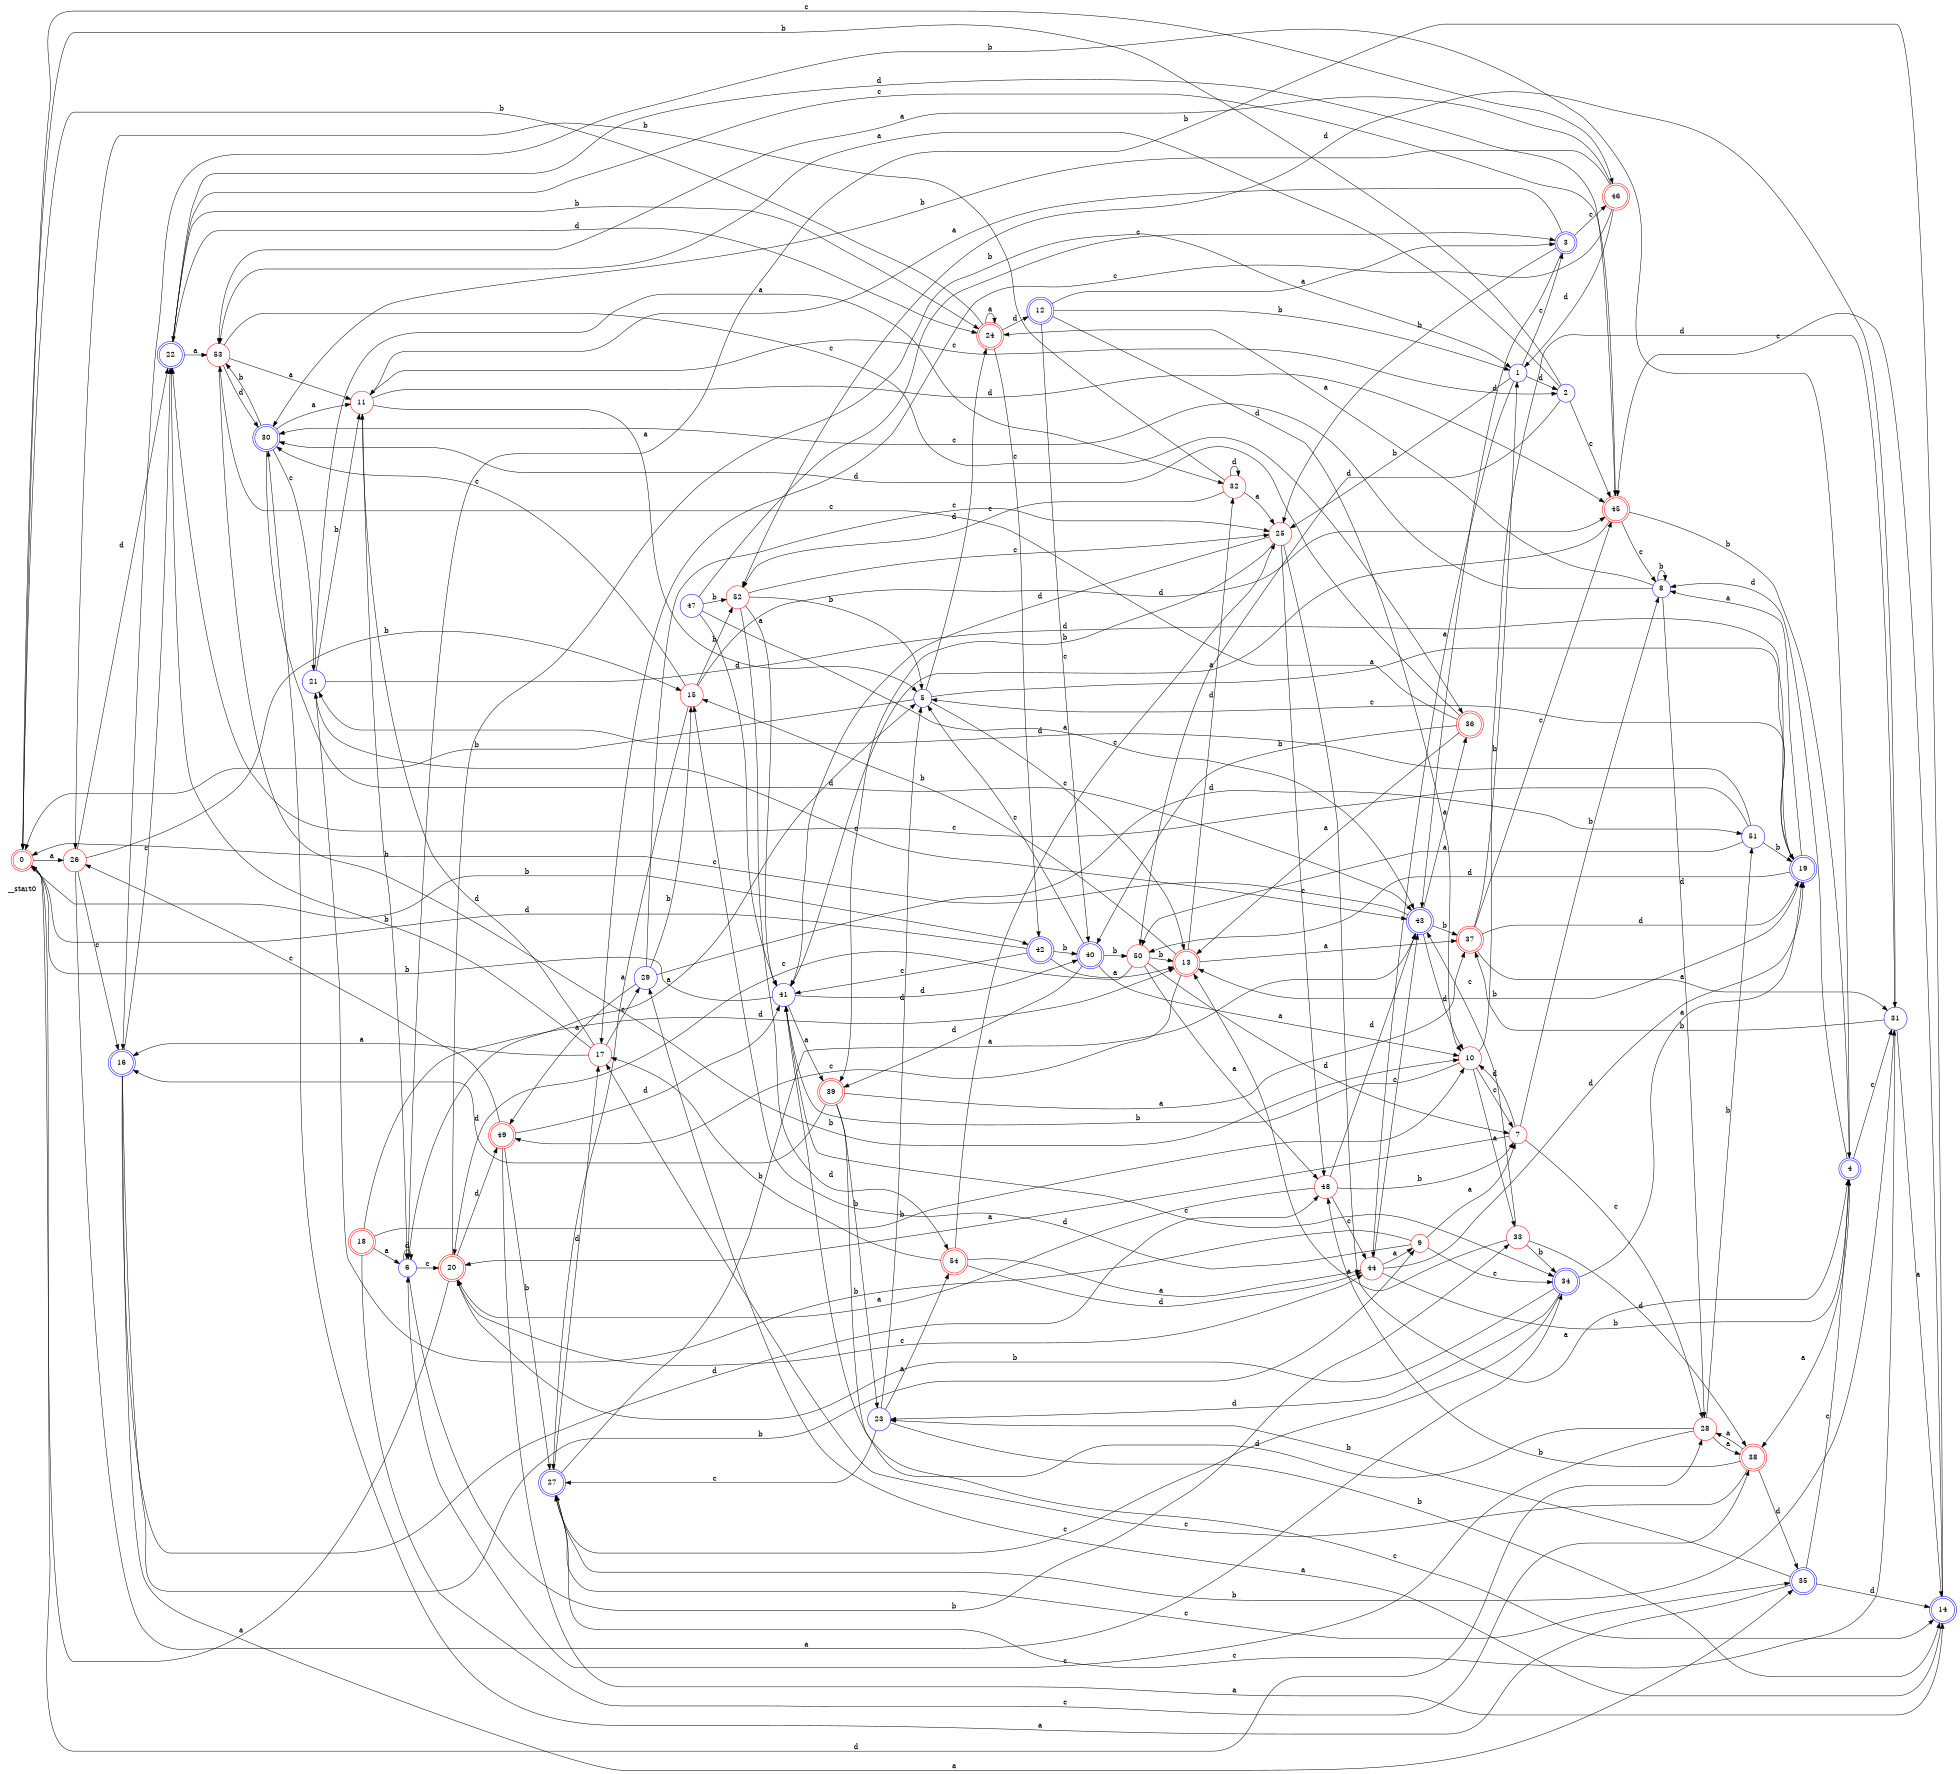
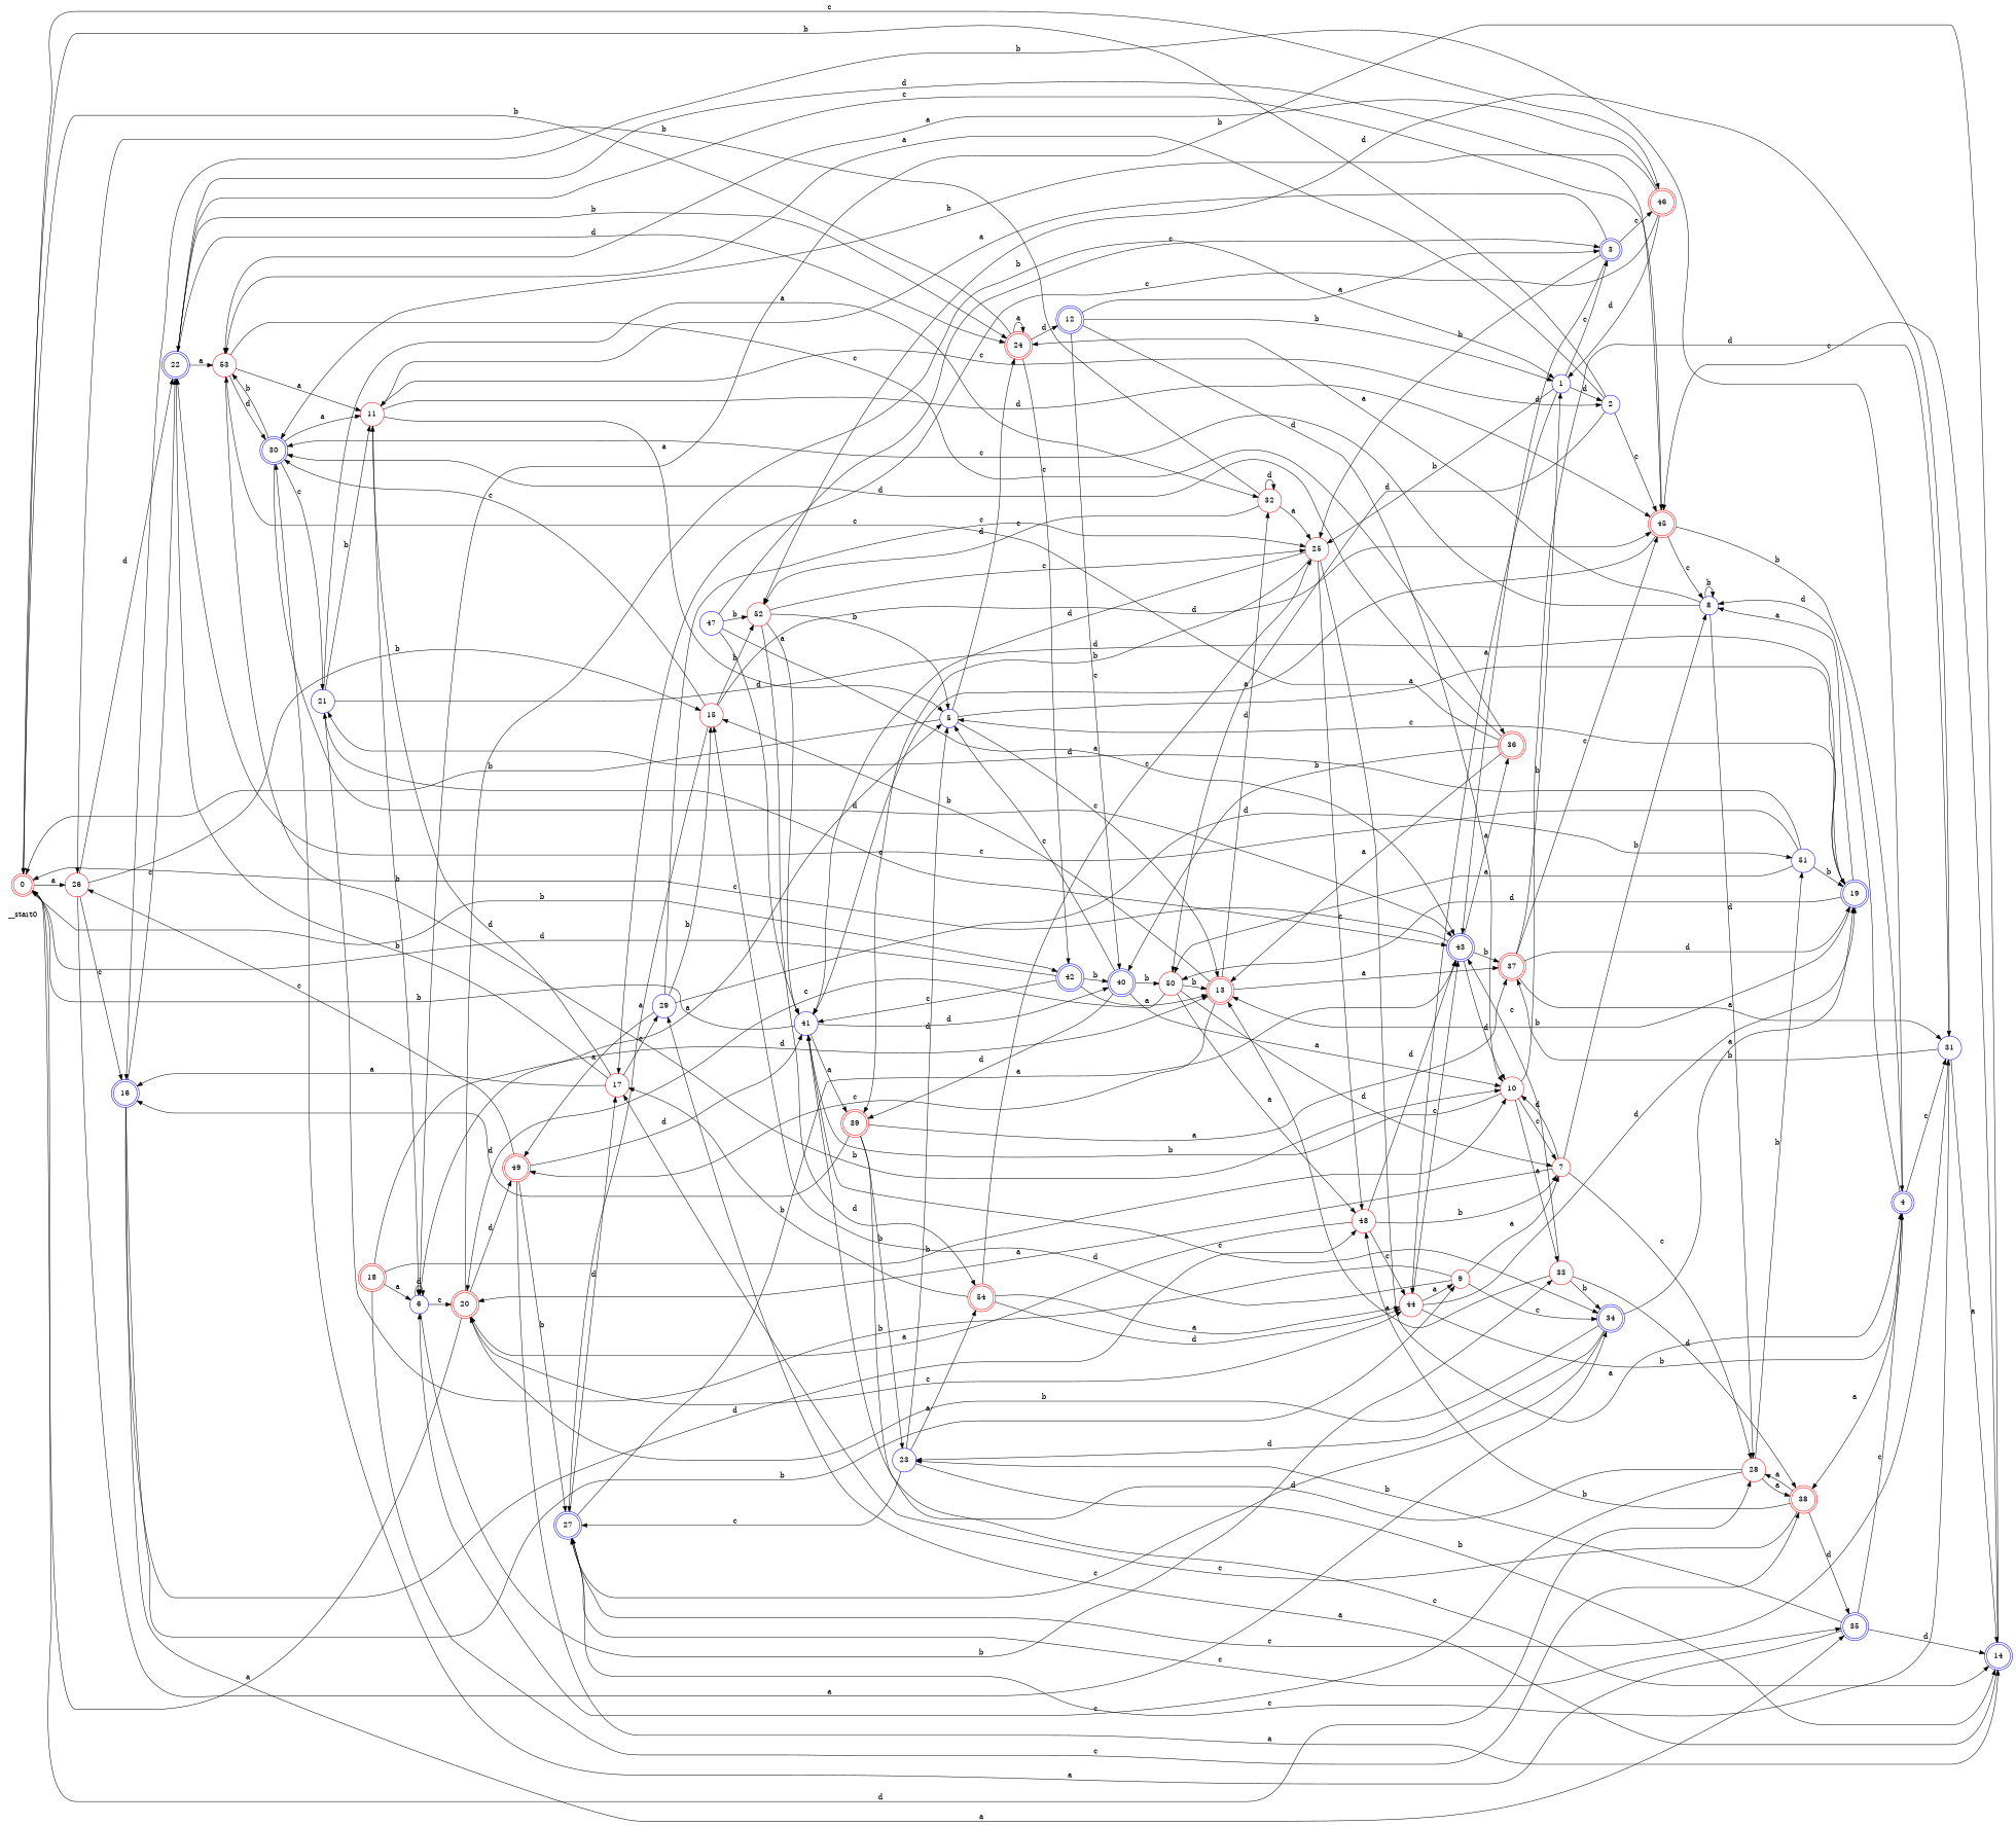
  digraph {
    rankdir=LR
    node [color=red shape=circle fillcolor=white style="rounded,filled"]
    __start0 [color=blue shape=none fillcolor="" style=""]
    n2 [label=0 shape=doublecircle]
    n3 [label=26 style=filled]
    n4 [label=28 style=filled]
    n5 [color=blue label=42 shape=doublecircle]
    n6 [label=46 shape=doublecircle]
    n7 [color=blue label=16 shape=doublecircle]
    n8 [label=15 style=filled]
    n9 [color=blue label=34 shape=doublecircle]
    n10 [color=blue label=22 shape=doublecircle]
    n11 [label=38 shape=doublecircle]
    n12 [color=blue label=6 style=filled]
    n13 [color=blue label=41 style=filled]
    n14 [color=blue label=51 style=filled]
    n15 [label=13 shape=doublecircle]
    n16 [color=blue label=40 shape=doublecircle]
    n17 [color=blue label=1]
    n18 [label=53 style=filled]
    n19 [color=blue label=30 shape=doublecircle]
    n20 [label=17 style=filled]
    n21 [color=blue label=2 style=filled]
    n22 [color=blue label=3 shape=doublecircle]
    n23 [label=25 style=filled]
    n24 [label=44 style=filled]
    n25 [label=45 shape=doublecircle]
    n26 [label=50 style=filled]
    n27 [label=11 style=filled]
    n28 [color=blue label=43 shape=doublecircle]
    n29 [color=blue label=4 shape=doublecircle]
    n30 [label=48 style=filled]
    n31 [label=39 shape=doublecircle]
    n32 [color=blue label=19 shape=doublecircle]
    n33 [label=9 style=filled]
    n34 [color=blue label=8 style=filled]
    n35 [label=20 shape=doublecircle]
    n36 [label=7 style=filled]
    n37 [label=10 style=filled]
    n38 [label=36 shape=doublecircle]
    n39 [color=blue label=5 style=filled]
    n40 [label=37 shape=doublecircle]
    n41 [color=blue label=31 style=filled]
    n42 [label=24 shape=doublecircle]
    n43 [color=blue label=35 shape=doublecircle]
    n44 [color=blue label=14 shape=doublecircle]
    n45 [color=blue label=27 shape=doublecircle]
    n46 [label=52 style=filled]
    n47 [label=32 style=filled]
    n48 [label=49 shape=doublecircle]
    n49 [color=blue label=12 shape=doublecircle]
    n50 [label=33 style=filled]
    n51 [color=blue label=21 style=filled]
    n52 [color=blue label=23 style=filled]
    n53 [color=blue label=29 style=filled]
    n54 [label=54 shape=doublecircle]
    n55 [label=18 shape=doublecircle]
    n56 [color=blue label=47 style=filled]
    n2 -> n3 [label=a]
    n2 -> n4 [label=d]
    n2 -> n5 [label=b]
    n2 -> n6 [label=c]
    n3 -> n7 [label=c]
    n3 -> n8 [label=b]
    n3 -> n9 [label=a]
    n3 -> n10 [label=d]
    n4 -> n11 [label=a]
    n4 -> n12 [label=c]
    n4 -> n13 [label=d]
    n4 -> n14 [label=b]
    n5 -> n2 [label=d]
    n5 -> n13 [label=c]
    n5 -> n15 [label=a]
    n5 -> n16 [label=b]
    n6 -> n17 [label=d]
    n6 -> n18 [label=a]
    n6 -> n19 [label=b]
    n6 -> n20 [label=c]
    n7 -> n10 [label=c]
    n7 -> n30 [label=d]
    n7 -> n33 [label=b]
    n7 -> n43 [label=a]
    n8 -> n19 [label=c]
    n8 -> n25 [label=d]
    n8 -> n45 [label=a]
    n8 -> n46 [label=b]
    n9 -> n32 [label=a]
    n9 -> n35 [label=b]
    n9 -> n45 [label=c]
    n9 -> n52 [label=d]
    n10 -> n18 [label=a]
    n10 -> n25 [label=c]
    n10 -> n42 [label=b]
    n10 -> n42 [label=d]
    n11 -> n4 [label=a]
    n11 -> n20 [label=c]
    n11 -> n30 [label=b]
    n11 -> n43 [label=d]
    n12 -> n12 [label=d]
    n12 -> n35 [label=c]
    n12 -> n39 [label=a]
    n12 -> n50 [label=b]
    n13 -> n2 [label=b]
    n13 -> n9 [label=c]
    n13 -> n16 [label=d]
    n13 -> n31 [label=a]
    n14 -> n10 [label=c]
    n14 -> n26 [label=a]
    n14 -> n32 [label=b]
    n14 -> n51 [label=d]
    n15 -> n8 [label=b]
    n15 -> n40 [label=a]
    n15 -> n47 [label=d]
    n15 -> n48 [label=c]
    n16 -> n26 [label=b]
    n16 -> n31 [label=d]
    n16 -> n37 [label=a]
    n16 -> n39 [label=c]
    n17 -> n21 [label=d]
    n17 -> n22 [label=c]
    n17 -> n23 [label=b]
    n17 -> n24 [label=a]
    n18 -> n19 [label=d]
    n18 -> n27 [label=a]
    n18 -> n37 [label=b]
    n18 -> n38 [label=c]
    n19 -> n18 [label=b]
    n19 -> n27 [label=a]
    n19 -> n28 [label=d]
    n19 -> n51 [label=c]
    n20 -> n7 [label=a]
    n20 -> n10 [label=b]
    n20 -> n27 [label=d]
    n20 -> n53 [label=c]
    n21 -> n2 [label=b]
    n21 -> n18 [label=a]
    n21 -> n25 [label=c]
    n21 -> n26 [label=d]
    n22 -> n6 [label=c]
    n22 -> n23 [label=b]
    n22 -> n27 [label=a]
    n22 -> n28 [label=d]
    n23 -> n13 [label=d]
    n23 -> n29 [label=a]
    n23 -> n30 [label=c]
    n23 -> n31 [label=b]
    n24 -> n28 [label=c]
    n24 -> n29 [label=b]
    n24 -> n32 [label=d]
    n24 -> n33 [label=a]
    n25 -> n10 [label=d]
    n25 -> n13 [label=a]
    n25 -> n29 [label=b]
    n25 -> n34 [label=c]
    n26 -> n15 [label=b]
    n26 -> n30 [label=a]
    n26 -> n35 [label=c]
    n26 -> n36 [label=d]
    n27 -> n12 [label=b]
    n27 -> n21 [label=c]
    n27 -> n25 [label=d]
    n27 -> n39 [label=a]
    n28 -> n2 [label=c]
    n28 -> n37 [label=d]
    n28 -> n38 [label=a]
    n28 -> n40 [label=b]
    n29 -> n7 [label=b]
    n29 -> n11 [label=a]
    n29 -> n34 [label=d]
    n29 -> n41 [label=c]
    n30 -> n24 [label=c]
    n30 -> n28 [label=d]
    n30 -> n35 [label=a]
    n30 -> n36 [label=b]
    n31 -> n7 [label=d]
    n31 -> n40 [label=a]
    n31 -> n44 [label=c]
    n31 -> n52 [label=b]
    n32 -> n15 [label=b]
    n32 -> n26 [label=d]
    n32 -> n34 [label=a]
    n32 -> n39 [label=c]
    n33 -> n8 [label=d]
    n33 -> n9 [label=c]
    n33 -> n36 [label=a]
    n33 -> n51 [label=b]
    n34 -> n4 [label=d]
    n34 -> n19 [label=c]
    n34 -> n34 [label=b]
    n34 -> n42 [label=a]
    n35 -> n2 [label=a]
    n35 -> n17 [label=b]
    n35 -> n24 [label=c]
    n35 -> n48 [label=d]
    n36 -> n4 [label=c]
    n36 -> n34 [label=b]
    n36 -> n35 [label=a]
    n36 -> n37 [label=d]
    n37 -> n13 [label=b]
    n37 -> n36 [label=c]
    n37 -> n41 [label=d]
    n37 -> n50 [label=a]
    n38 -> n15 [label=a]
    n38 -> n16 [label=b]
    n38 -> n18 [label=c]
    n38 -> n19 [label=d]
    n39 -> n2 [label=b]
    n39 -> n15 [label=c]
    n39 -> n32 [label=a]
    n39 -> n42 [label=d]
    n40 -> n17 [label=b]
    n40 -> n25 [label=c]
    n40 -> n32 [label=d]
    n40 -> n41 [label=a]
    n41 -> n40 [label=b]
    n41 -> n44 [label=a]
    n41 -> n45 [label=c]
    n41 -> n46 [label=d]
    n42 -> n2 [label=b]
    n42 -> n5 [label=c]
    n42 -> n42 [label=a]
    n42 -> n49 [label=d]
    n43 -> n19 [label=a]
    n43 -> n29 [label=c]
    n43 -> n44 [label=d]
    n43 -> n52 [label=b]
    n44 -> n12 [label=b]
    n44 -> n25 [label=c]
    n44 -> n53 [label=a]
    n45 -> n20 [label=d]
    n45 -> n28 [label=a]
-   n45 -> n41 [label=b]
+   n45 -> n41 [label=c]
    n45 -> n43 [label=c]
    n46 -> n13 [label=a]
    n46 -> n23 [label=c]
    n46 -> n39 [label=b]
    n46 -> n54 [label=d]
    n47 -> n3 [label=b]
    n47 -> n23 [label=a]
    n47 -> n46 [label=c]
    n47 -> n47 [label=d]
    n48 -> n3 [label=c]
    n48 -> n13 [label=d]
    n48 -> n44 [label=a]
    n48 -> n45 [label=b]
    n49 -> n16 [label=c]
    n49 -> n17 [label=b]
    n49 -> n22 [label=a]
    n49 -> n37 [label=d]
    n50 -> n9 [label=b]
    n50 -> n11 [label=d]
    n50 -> n15 [label=a]
    n50 -> n28 [label=c]
    n51 -> n27 [label=b]
    n51 -> n28 [label=c]
    n51 -> n32 [label=d]
    n51 -> n47 [label=a]
    n52 -> n39 [label=d]
    n52 -> n44 [label=b]
    n52 -> n45 [label=c]
    n52 -> n54 [label=a]
    n53 -> n8 [label=b]
    n53 -> n14 [label=d]
    n53 -> n23 [label=c]
    n53 -> n48 [label=a]
    n54 -> n20 [label=b]
    n54 -> n23 [label=c]
    n54 -> n24 [label=a]
    n54 -> n24 [label=d]
    n55 -> n11 [label=c]
    n55 -> n12 [label=a]
    n55 -> n15 [label=d]
    n55 -> n37 [label=b]
    n56 -> n13 [label=d]
    n56 -> n22 [label=c]
    n56 -> n28 [label=a]
    n56 -> n46 [label=b]
  }
